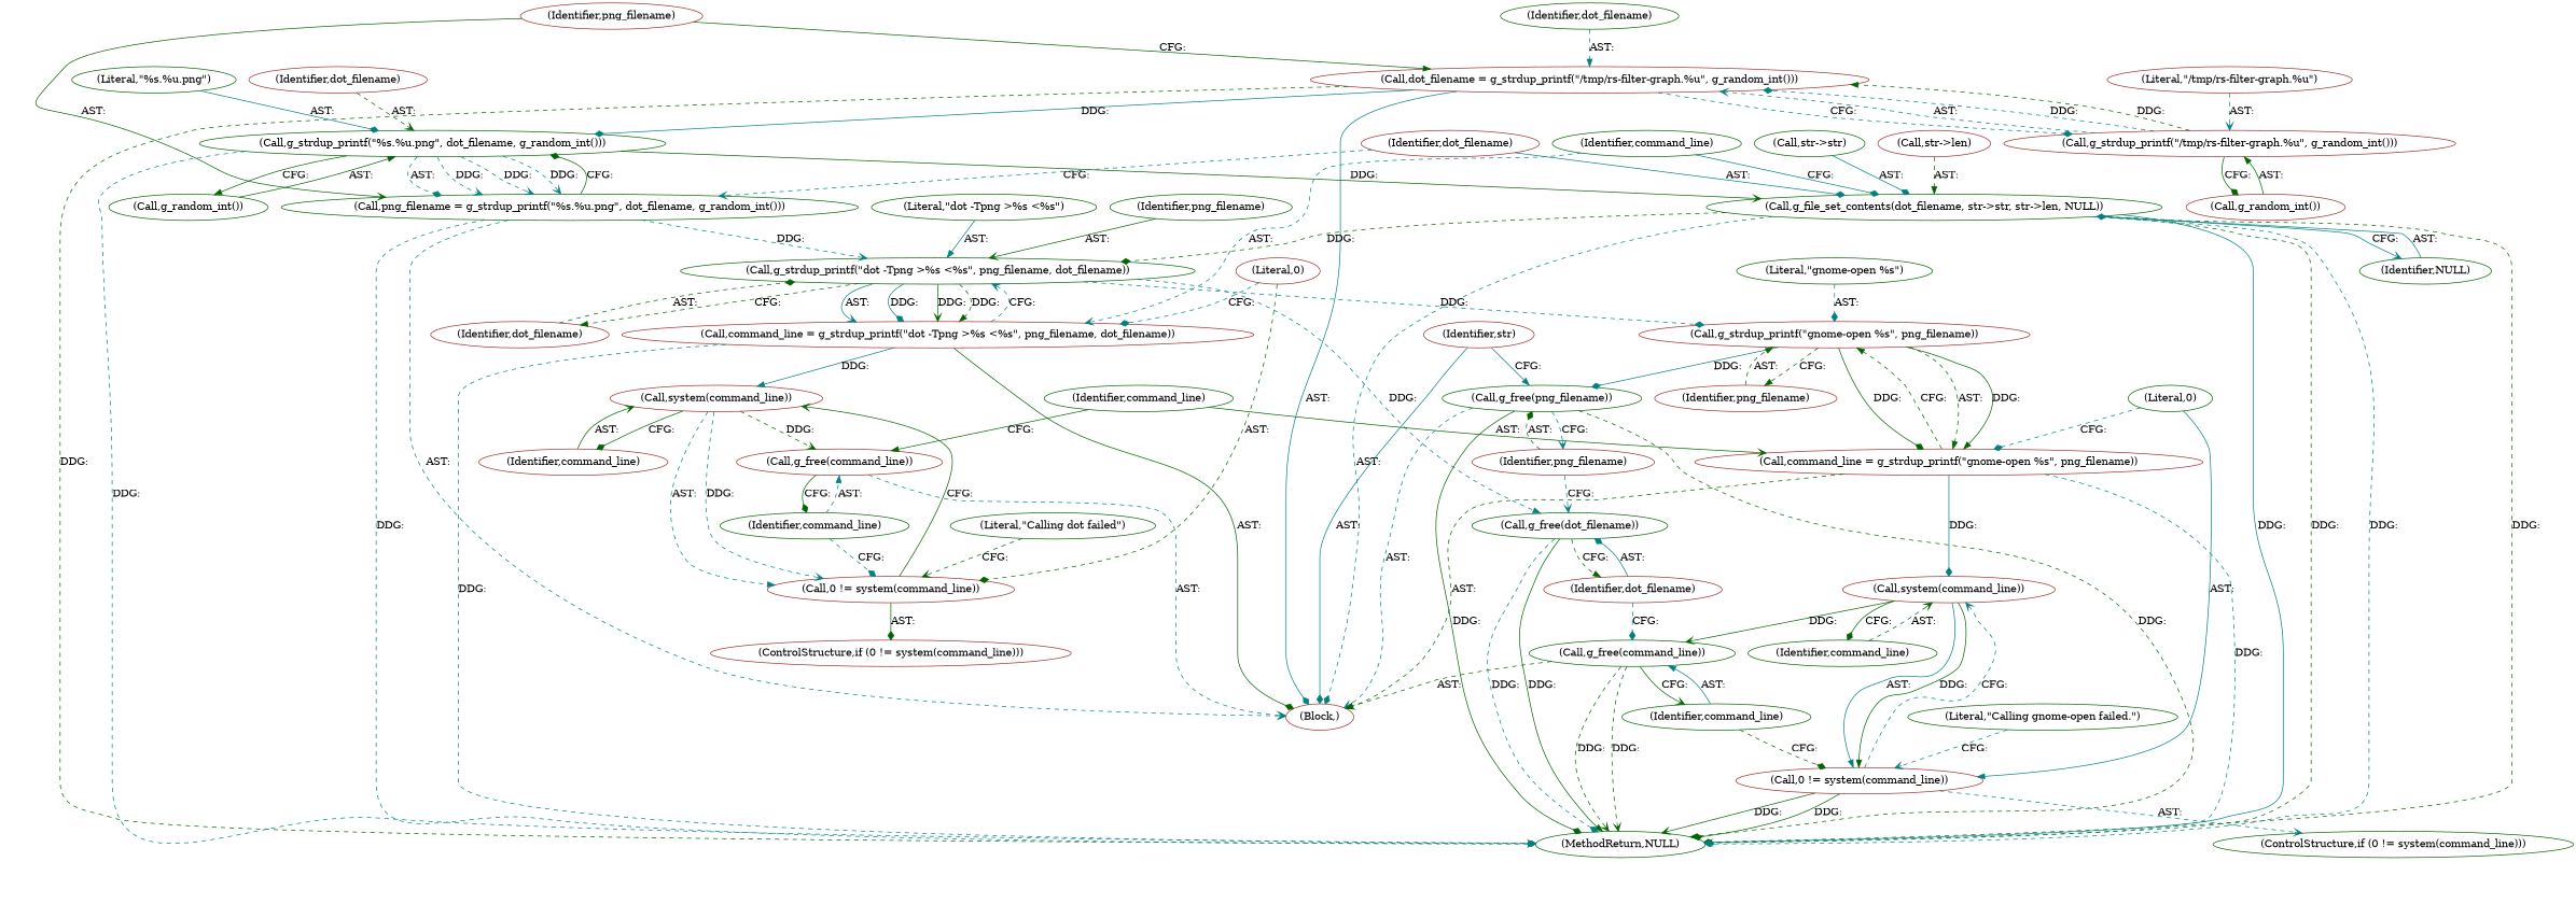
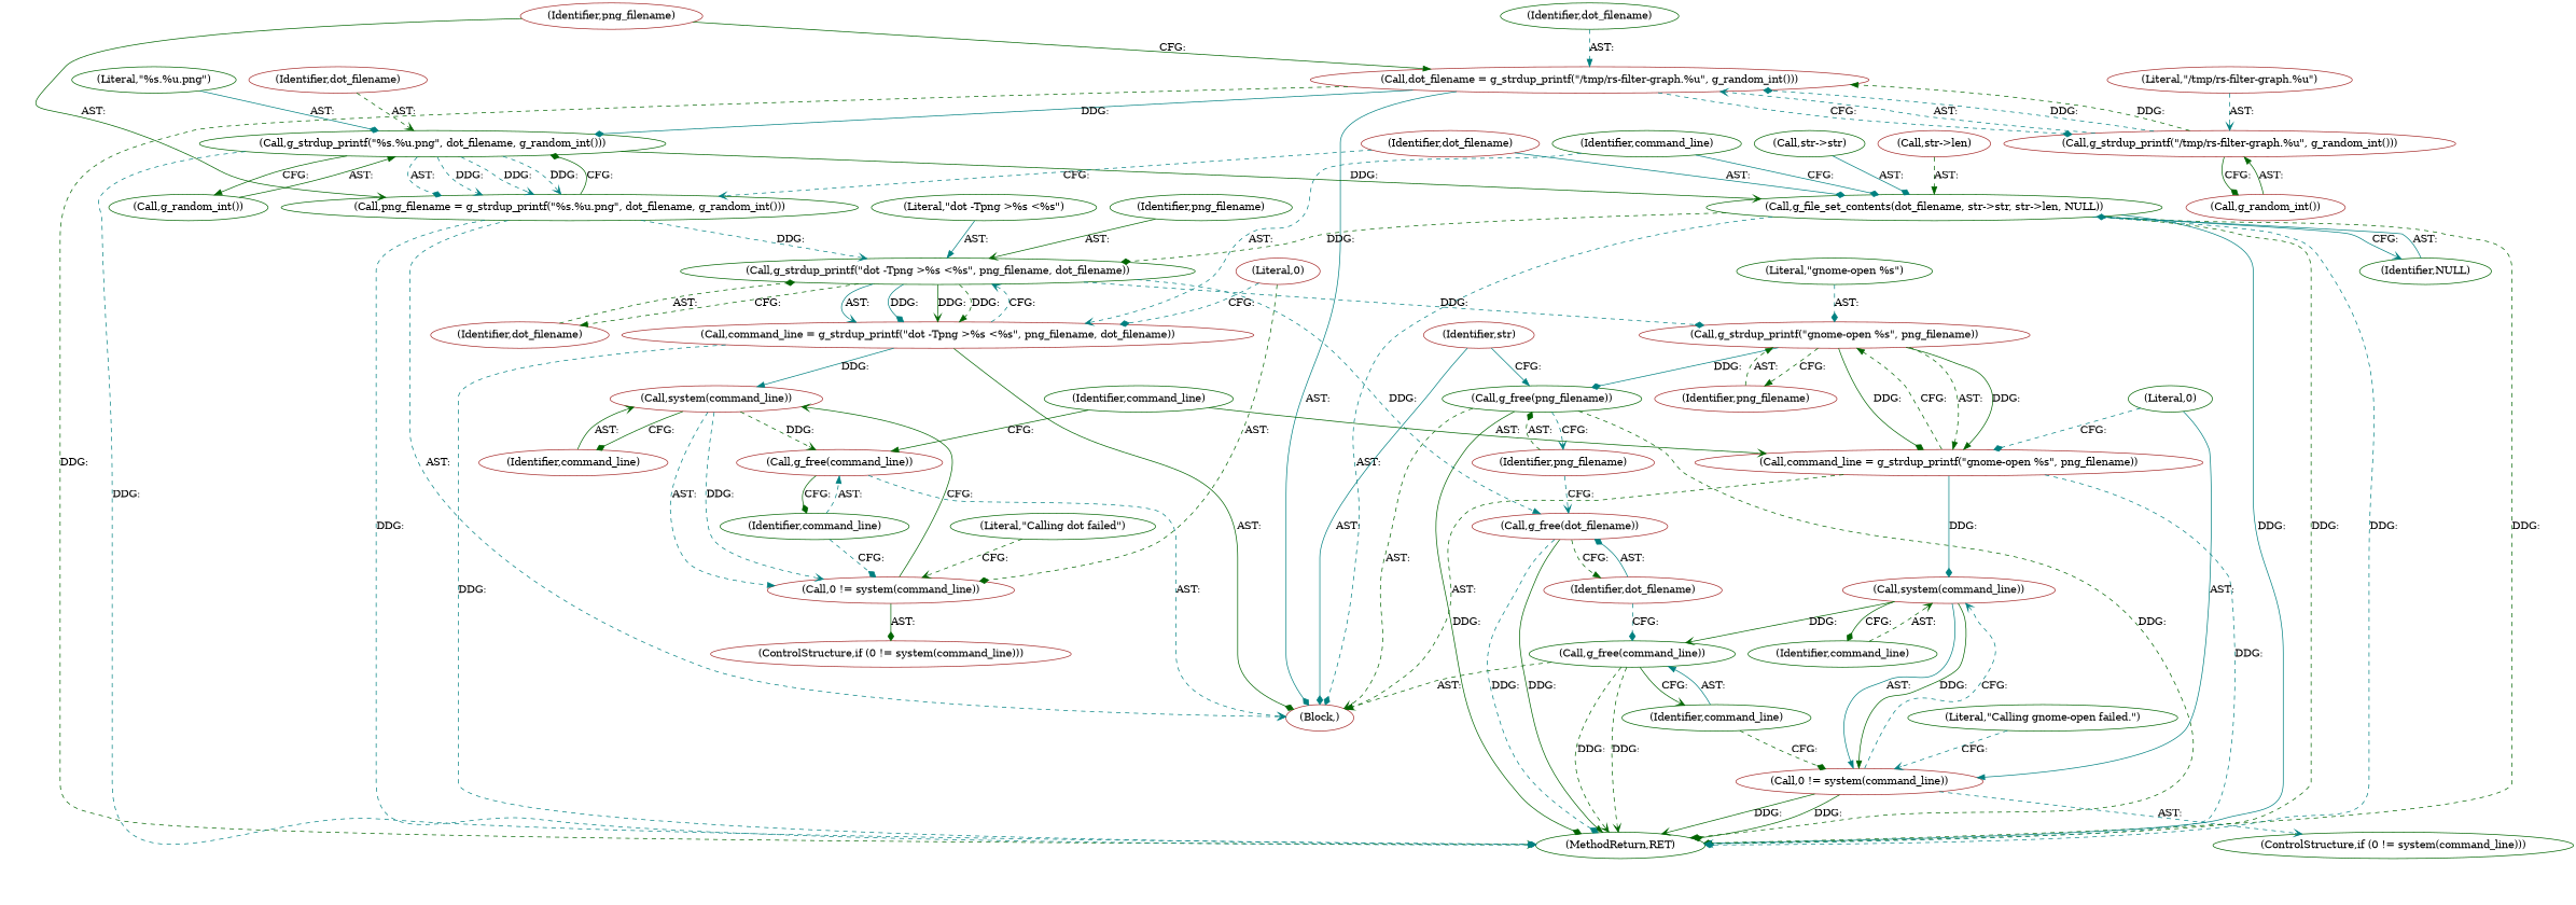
  digraph {
    node [color=brown]
    edge [arrowhead=diamond color=teal style=dashed]
    n1 [label="(Call,dot_filename = g_strdup_printf(\"/tmp/rs-filter-graph.%u\", g_random_int()))"]
    n2 [label="(Call,g_strdup_printf(\"/tmp/rs-filter-graph.%u\", g_random_int()))"]
    n3 [color=darkgreen label="(Call,g_strdup_printf(\"%s.%u.png\", dot_filename, g_random_int()))"]
-   n4 [color=darkgreen label="(MethodReturn,NULL)"]
+   n4 [color=darkgreen label="(MethodReturn,RET)"]
    n5 [label="(Block,)"]
    n6 [label="(Call,g_random_int())"]
    n7 [color=darkgreen label="(Call,png_filename = g_strdup_printf(\"%s.%u.png\", dot_filename, g_random_int()))"]
    n8 [color=darkgreen label="(Call,g_file_set_contents(dot_filename, str->str, str->len, NULL))"]
    n9 [color=darkgreen label="(Call,g_random_int())"]
    n10 [color=darkgreen label="(Call,g_strdup_printf(\"dot -Tpng >%s <%s\", png_filename, dot_filename))"]
    n11 [color=darkgreen label="(Identifier,NULL)"]
    n12 [label="(Call,command_line = g_strdup_printf(\"dot -Tpng >%s <%s\", png_filename, dot_filename))"]
    n13 [label="(Call,g_strdup_printf(\"gnome-open %s\", png_filename))"]
-   n14 [color=darkgreen label="(Call,g_free(dot_filename))"]
+   n14 [label="(Call,g_free(dot_filename))"]
    n15 [label="(Identifier,dot_filename)"]
    n16 [label="(Call,system(command_line))"]
    n17 [label="(Call,command_line = g_strdup_printf(\"gnome-open %s\", png_filename))"]
    n18 [color=darkgreen label="(Call,g_free(png_filename))"]
    n19 [label="(Identifier,png_filename)"]
    n20 [label="(Identifier,dot_filename)"]
    n21 [label="(Call,0 != system(command_line))"]
    n22 [label="(Call,g_free(command_line))"]
    n23 [label="(Identifier,command_line)"]
    n24 [label="(ControlStructure,if (0 != system(command_line)))"]
    n25 [color=darkgreen label="(Identifier,command_line)"]
    n26 [label="(Call,system(command_line))"]
    n27 [label="(Identifier,png_filename)"]
    n28 [label="(Call,0 != system(command_line))"]
    n29 [color=darkgreen label="(Call,g_free(command_line))"]
    n30 [color=darkgreen label="(Identifier,command_line)"]
    n31 [color=darkgreen label="(ControlStructure,if (0 != system(command_line)))"]
    n32 [color=darkgreen label="(Identifier,command_line)"]
    n33 [color=darkgreen label="(Literal,0)"]
    n34 [color=darkgreen label="(Literal,\"Calling gnome-open failed.\")"]
    n35 [label="(Identifier,str)"]
    n36 [color=darkgreen label="(Identifier,dot_filename)"]
    n37 [color=darkgreen label="(Literal,\"dot -Tpng >%s <%s\")"]
    n38 [color=darkgreen label="(Identifier,command_line)"]
    n39 [label="(Literal,0)"]
    n40 [label="(Identifier,dot_filename)"]
    n41 [color=darkgreen label="(Call,str->str)"]
    n42 [label="(Call,str->len)"]
    n43 [label="(Identifier,dot_filename)"]
    n44 [color=darkgreen label="(Literal,\"Calling dot failed\")"]
    n45 [color=darkgreen label="(Literal,\"gnome-open %s\")"]
    n46 [color=darkgreen label="(Identifier,command_line)"]
    n47 [color=darkgreen label="(Literal,\"%s.%u.png\")"]
    n48 [color=darkgreen label="(Identifier,png_filename)"]
    n49 [label="(Identifier,png_filename)"]
    n50 [label="(Literal,\"/tmp/rs-filter-graph.%u\")"]
    n1 -> n2 [label="CFG: "]
    n1 -> n3 [label="DDG: " style=solid]
    n1 -> n4 [arrowhead=vee color=darkgreen label="DDG: "]
    n1 -> n5 [label="AST: " style=solid]
    n2 -> n1 [arrowhead=vee label="AST: "]
    n2 -> n1 [label="DDG: "]
    n2 -> n1 [arrowhead=normal color=darkgreen label="DDG: "]
    n2 -> n6 [color=darkgreen label="CFG: " style=solid]
    n3 -> n4 [arrowhead=normal label="DDG: "]
    n3 -> n7 [label="AST: "]
    n3 -> n7 [arrowhead=vee label="DDG: "]
    n3 -> n7 [arrowhead=vee label="DDG: "]
    n3 -> n7 [arrowhead=vee label="DDG: "]
    n3 -> n8 [arrowhead=vee color=darkgreen label="DDG: " style=solid]
    n3 -> n9 [arrowhead=normal color=darkgreen label="CFG: " style=solid]
    n6 -> n2 [arrowhead=normal color=darkgreen label="AST: " style=solid]
    n7 -> n3 [color=darkgreen label="CFG: " style=solid]
    n7 -> n4 [arrowhead=normal label="DDG: "]
    n7 -> n5 [arrowhead=vee label="AST: "]
    n7 -> n10 [arrowhead=vee label="DDG: "]
    n8 -> n4 [color=darkgreen label="DDG: "]
    n8 -> n4 [arrowhead=normal label="DDG: " style=solid]
    n8 -> n4 [color=darkgreen label="DDG: "]
    n8 -> n4 [label="DDG: "]
    n8 -> n5 [label="AST: "]
    n8 -> n10 [color=darkgreen label="DDG: "]
    n8 -> n11 [arrowhead=vee label="CFG: " style=solid]
    n9 -> n3 [arrowhead=normal color=darkgreen label="AST: " style=solid]
    n10 -> n12 [arrowhead=vee label="AST: " style=solid]
    n10 -> n12 [label="DDG: " style=solid]
    n10 -> n12 [arrowhead=vee color=darkgreen label="DDG: " style=solid]
    n10 -> n12 [arrowhead=normal color=darkgreen label="DDG: "]
    n10 -> n13 [label="DDG: "]
    n10 -> n14 [arrowhead=normal label="DDG: "]
    n10 -> n15 [arrowhead=normal color=darkgreen label="CFG: "]
    n11 -> n8 [label="AST: " style=solid]
    n12 -> n4 [label="DDG: "]
    n12 -> n5 [color=darkgreen label="AST: " style=solid]
    n12 -> n10 [arrowhead=vee label="CFG: "]
    n12 -> n16 [arrowhead=normal label="DDG: " style=solid]
    n13 -> n17 [arrowhead=normal color=darkgreen label="AST: "]
    n13 -> n17 [arrowhead=normal color=darkgreen label="DDG: " style=solid]
    n13 -> n17 [color=darkgreen label="DDG: " style=solid]
    n13 -> n18 [label="DDG: " style=solid]
    n13 -> n19 [arrowhead=normal color=darkgreen label="CFG: "]
    n14 -> n4 [arrowhead=normal color=darkgreen label="DDG: " style=solid]
    n14 -> n4 [label="DDG: "]
    n14 -> n20 [arrowhead=normal color=darkgreen label="CFG: "]
    n15 -> n10 [color=darkgreen label="AST: "]
    n16 -> n21 [arrowhead=normal label="AST: "]
    n16 -> n21 [arrowhead=vee label="DDG: "]
    n16 -> n22 [arrowhead=vee color=darkgreen label="DDG: "]
    n16 -> n23 [color=darkgreen label="CFG: " style=solid]
    n17 -> n4 [arrowhead=vee label="DDG: "]
    n17 -> n5 [arrowhead=vee color=darkgreen label="AST: "]
    n17 -> n13 [arrowhead=normal color=darkgreen label="CFG: "]
    n17 -> n26 [label="DDG: " style=solid]
    n18 -> n4 [color=darkgreen label="DDG: " style=solid]
    n18 -> n4 [arrowhead=normal color=darkgreen label="DDG: "]
-   n18 -> n5 [arrowhead=vee label="AST: "]
+   n18 -> n5 [arrowhead=vee color=darkgreen label="AST: "]
    n18 -> n27 [arrowhead=vee label="CFG: "]
    n19 -> n13 [arrowhead=normal color=darkgreen label="AST: "]
    n20 -> n14 [label="AST: " style=solid]
    n20 -> n29 [label="CFG: "]
    n21 -> n16 [arrowhead=vee color=darkgreen label="CFG: " style=solid]
    n21 -> n24 [color=darkgreen label="AST: " style=solid]
    n22 -> n5 [arrowhead=vee label="AST: "]
    n22 -> n25 [color=darkgreen label="CFG: " style=solid]
    n23 -> n16 [arrowhead=vee color=darkgreen label="AST: " style=solid]
    n25 -> n21 [label="CFG: "]
    n25 -> n22 [arrowhead=normal label="AST: "]
    n26 -> n28 [arrowhead=normal label="AST: " style=solid]
    n26 -> n28 [arrowhead=normal color=darkgreen label="DDG: " style=solid]
    n26 -> n29 [arrowhead=vee color=darkgreen label="DDG: " style=solid]
    n26 -> n30 [color=darkgreen label="CFG: " style=solid]
    n27 -> n14 [arrowhead=vee label="CFG: "]
    n27 -> n18 [color=darkgreen label="AST: "]
    n28 -> n4 [arrowhead=vee color=darkgreen label="DDG: " style=solid]
    n28 -> n4 [color=darkgreen label="DDG: " style=solid]
    n28 -> n26 [arrowhead=vee label="CFG: "]
    n28 -> n31 [arrowhead=vee label="AST: "]
    n29 -> n4 [arrowhead=vee color=darkgreen label="DDG: "]
    n29 -> n4 [arrowhead=vee color=darkgreen label="DDG: "]
    n29 -> n5 [arrowhead=normal color=darkgreen label="AST: "]
    n29 -> n32 [arrowhead=vee color=darkgreen label="CFG: " style=solid]
    n30 -> n26 [arrowhead=vee color=darkgreen label="AST: "]
    n32 -> n28 [color=darkgreen label="CFG: "]
    n32 -> n29 [arrowhead=normal label="AST: " style=solid]
    n33 -> n17 [label="CFG: "]
    n33 -> n28 [arrowhead=normal label="AST: " style=solid]
    n34 -> n28 [arrowhead=vee label="CFG: "]
    n35 -> n5 [label="AST: " style=solid]
    n35 -> n18 [arrowhead=normal label="CFG: " style=solid]
    n36 -> n1 [arrowhead=normal label="AST: "]
    n37 -> n10 [arrowhead=normal label="AST: " style=solid]
    n38 -> n8 [label="CFG: " style=solid]
    n38 -> n12 [arrowhead=vee label="AST: "]
    n39 -> n12 [label="CFG: "]
    n39 -> n21 [color=darkgreen label="AST: "]
    n40 -> n3 [arrowhead=vee color=darkgreen label="AST: "]
    n41 -> n8 [label="AST: " style=solid]
    n42 -> n8 [arrowhead=normal color=darkgreen label="AST: "]
    n43 -> n7 [arrowhead=vee label="CFG: "]
    n43 -> n8 [label="AST: " style=solid]
    n44 -> n21 [arrowhead=vee color=darkgreen label="CFG: "]
    n45 -> n13 [label="AST: "]
    n46 -> n17 [arrowhead=vee color=darkgreen label="AST: " style=solid]
    n46 -> n22 [arrowhead=normal color=darkgreen label="CFG: " style=solid]
    n47 -> n3 [label="AST: " style=solid]
    n48 -> n10 [arrowhead=vee color=darkgreen label="AST: " style=solid]
    n49 -> n1 [arrowhead=normal color=darkgreen label="CFG: " style=solid]
    n49 -> n7 [arrowhead=vee color=darkgreen label="AST: " style=solid]
    n50 -> n2 [arrowhead=vee label="AST: "]
  }
